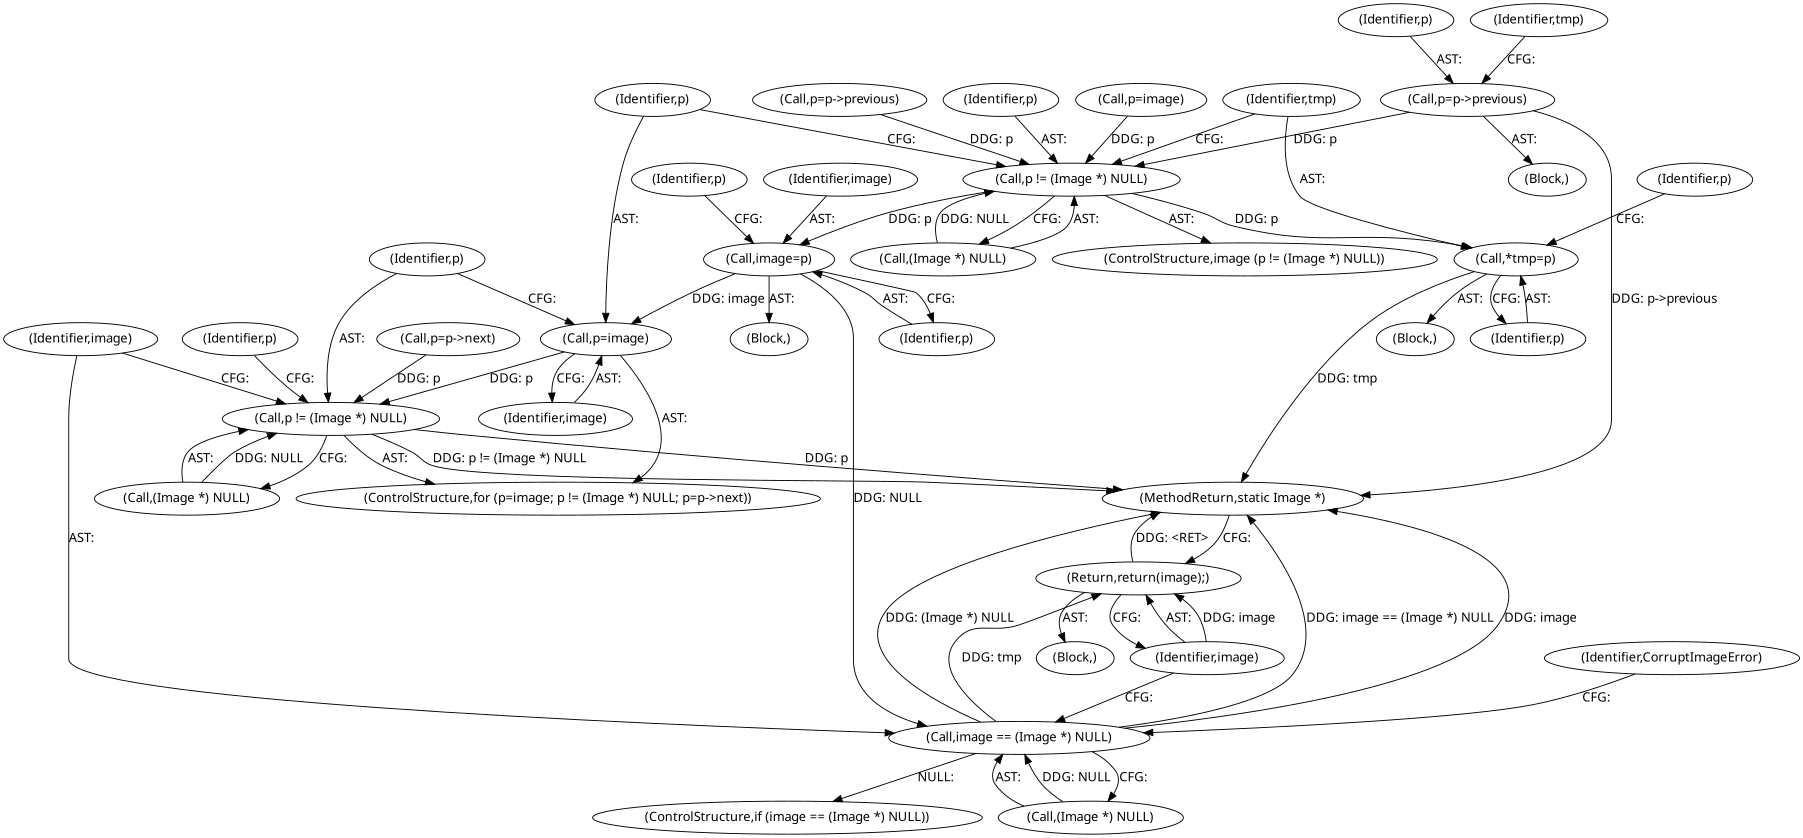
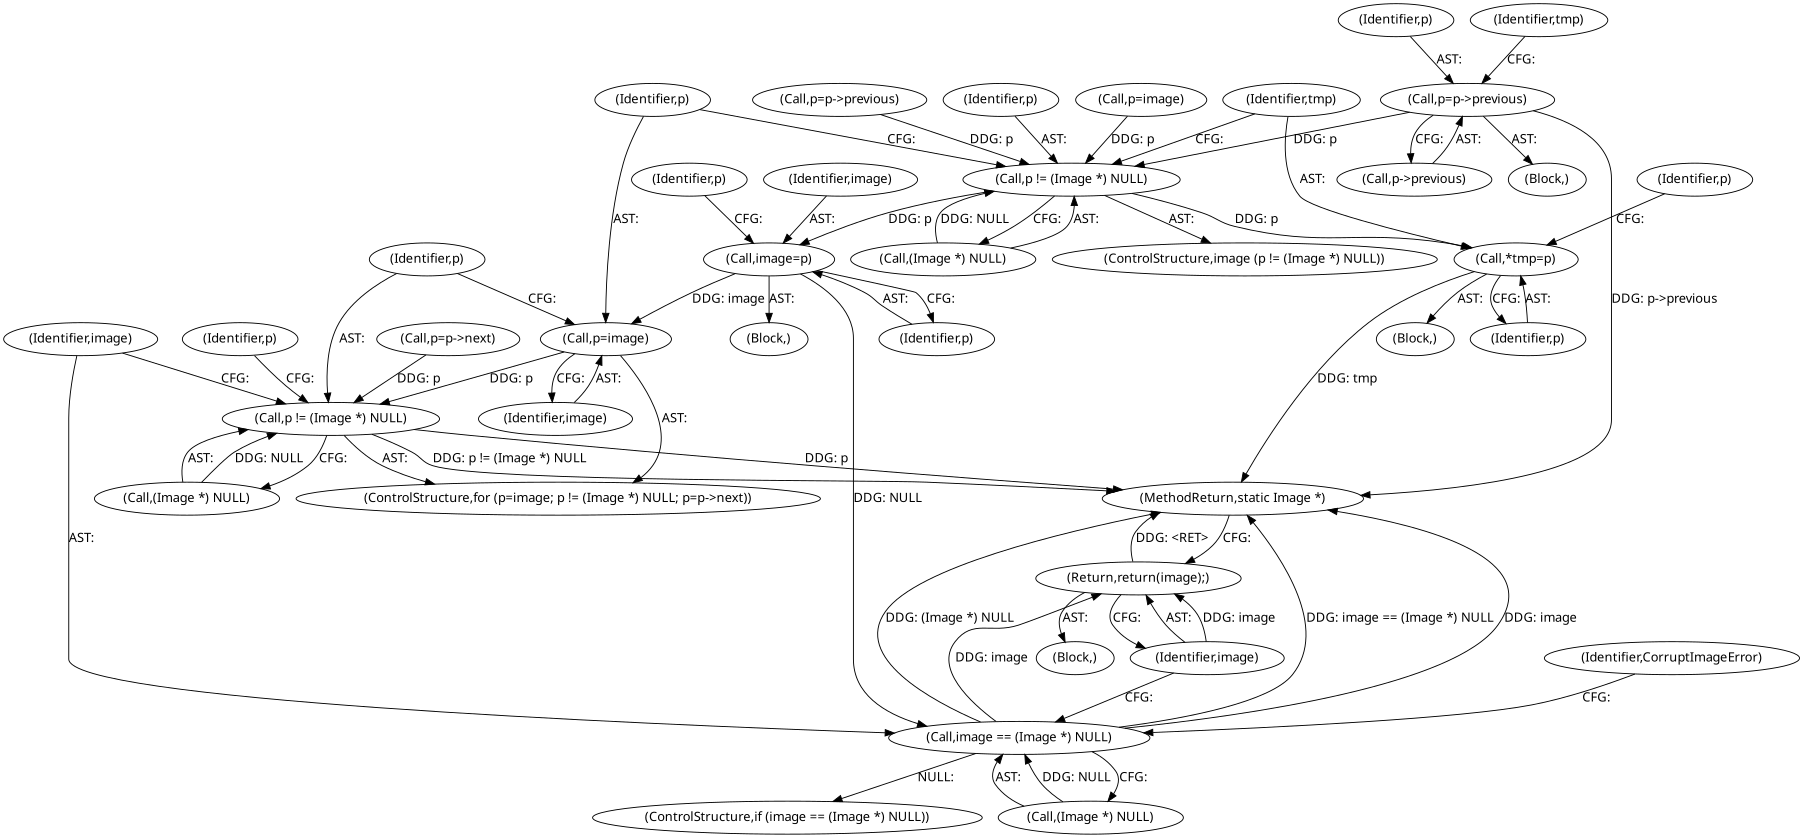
  digraph {
    fontname="Noto Sans"
    node [fontname="Noto Sans"]
    edge [fontname="Noto Sans"]
    n1 [label="(Call,p=p->previous)"]
    n2 [label="(Call,p != (Image *) NULL)"]
    n3 [label="(MethodReturn,static Image *)"]
+   n4 [label="(Call,p->previous)"]
    n5 [label="(Block,)"]
    n6 [label="(Call,*tmp=p)"]
    n7 [label="(Call,image=p)"]
    n8 [label="(Call,(Image *) NULL)"]
    n9 [label="(ControlStructure,image (p != (Image *) NULL))"]
    n10 [label="(Return,return(image);)"]
    n11 [label="(Block,)"]
    n12 [label="(Identifier,p)"]
    n13 [label="(Call,p=image)"]
    n14 [label="(Call,image == (Image *) NULL)"]
    n15 [label="(Block,)"]
    n16 [label="(Identifier,p)"]
    n17 [label="(Call,p != (Image *) NULL)"]
    n18 [label="(Identifier,image)"]
    n19 [label="(ControlStructure,for (p=image; p != (Image *) NULL; p=p->next))"]
    n20 [label="(ControlStructure,if (image == (Image *) NULL))"]
    n21 [label="(Call,(Image *) NULL)"]
    n22 [label="(Call,(Image *) NULL)"]
    n23 [label="(Block,)"]
    n24 [label="(Identifier,image)"]
    n25 [label="(Identifier,p)"]
    n26 [label="(Identifier,p)"]
    n27 [label="(Call,p=p->previous)"]
    n28 [label="(Identifier,tmp)"]
    n29 [label="(Identifier,p)"]
    n30 [label="(Call,p=image)"]
    n31 [label="(Call,p=p->next)"]
    n32 [label="(Identifier,p)"]
    n33 [label="(Identifier,image)"]
    n34 [label="(Identifier,image)"]
    n35 [label="(Identifier,CorruptImageError)"]
    n36 [label="(Identifier,tmp)"]
    n37 [label="(Identifier,p)"]
    n38 [label="(Identifier,p)"]
    n39 [label="(Identifier,p)"]
    n1 -> n2 [label="DDG: p"]
    n1 -> n3 [label="DDG: p->previous"]
+   n1 -> n4 [label="CFG: "]
    n1 -> n5 [label="AST: "]
    n2 -> n6 [label="DDG: p"]
    n2 -> n7 [label="DDG: p"]
    n2 -> n8 [label="CFG: "]
    n2 -> n9 [label="AST: "]
    n3 -> n10 [label="CFG: "]
+   n4 -> n1 [label="AST: "]
    n6 -> n3 [label="DDG: tmp"]
    n6 -> n11 [label="AST: "]
    n6 -> n12 [label="CFG: "]
    n7 -> n13 [label="DDG: image"]
    n7 -> n14 [label="DDG: NULL"]
    n7 -> n15 [label="AST: "]
    n7 -> n16 [label="CFG: "]
    n8 -> n2 [label="AST: "]
    n8 -> n2 [label="DDG: NULL"]
    n10 -> n3 [label="DDG: <RET>"]
    n10 -> n23 [label="AST: "]
    n10 -> n24 [label="CFG: "]
    n12 -> n6 [label="AST: "]
    n13 -> n17 [label="DDG: p"]
    n13 -> n18 [label="CFG: "]
    n13 -> n19 [label="AST: "]
    n14 -> n3 [label="DDG: image == (Image *) NULL"]
    n14 -> n3 [label="DDG: image"]
    n14 -> n3 [label="DDG: (Image *) NULL"]
-   n14 -> n10 [label="DDG: tmp"]
+   n14 -> n10 [label="DDG: image"]
    n14 -> n20 [label="NULL: "]
    n14 -> n21 [label="CFG: "]
    n16 -> n7 [label="AST: "]
    n17 -> n3 [label="DDG: p != (Image *) NULL"]
    n17 -> n3 [label="DDG: p"]
    n17 -> n19 [label="AST: "]
    n17 -> n22 [label="CFG: "]
    n18 -> n13 [label="AST: "]
    n21 -> n14 [label="AST: "]
    n21 -> n14 [label="DDG: NULL"]
    n22 -> n17 [label="AST: "]
    n22 -> n17 [label="DDG: NULL"]
    n24 -> n10 [label="AST: "]
    n24 -> n10 [label="DDG: image"]
    n24 -> n14 [label="CFG: "]
    n25 -> n1 [label="AST: "]
    n26 -> n2 [label="CFG: "]
    n26 -> n13 [label="AST: "]
    n27 -> n2 [label="DDG: p"]
    n28 -> n2 [label="CFG: "]
    n28 -> n6 [label="AST: "]
    n29 -> n2 [label="AST: "]
    n30 -> n2 [label="DDG: p"]
    n31 -> n17 [label="DDG: p"]
    n32 -> n7 [label="CFG: "]
    n33 -> n7 [label="AST: "]
    n34 -> n14 [label="AST: "]
    n34 -> n17 [label="CFG: "]
    n35 -> n14 [label="CFG: "]
    n36 -> n1 [label="CFG: "]
    n37 -> n17 [label="CFG: "]
    n38 -> n6 [label="CFG: "]
    n39 -> n13 [label="CFG: "]
    n39 -> n17 [label="AST: "]
  }
